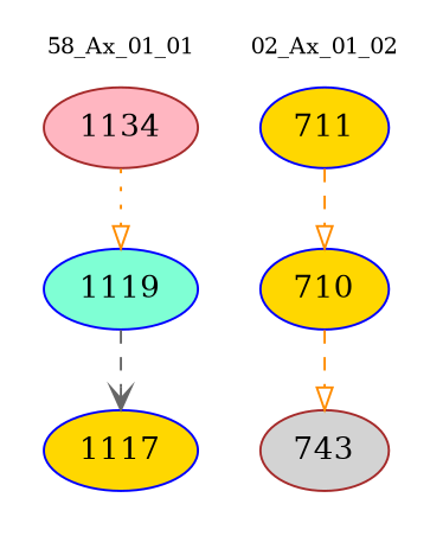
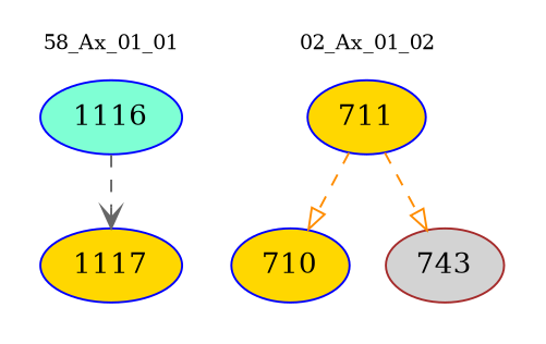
  digraph {
    node [color=blue fillcolor=gold style=filled]
    edge [arrowhead=onormal color=darkorange style=dashed]
-   n1 [color=brown fillcolor=lightpink label=1134]
-   n2 [fillcolor=aquamarine label=1119]
+   n2 [fillcolor=aquamarine label=1116]
    n3 [label=1117]
    n4 [label=711]
    n5 [label=710]
    n6 [color=brown fillcolor=lightgrey label=743]
    subgraph cluster_1 {
      color=white
      fontsize=10
      label="58_Ax_01_01"
-     n1
      n2
      n3
    }
    subgraph cluster_2 {
      color=white
      fontsize=10
      label="02_Ax_01_02"
      n4
      n5
      n6
    }
-   n1 -> n2 [style=dotted]
    n2 -> n3 [arrowhead=vee color=gray40]
    n4 -> n5
-   n5 -> n6
+   n4 -> n6
  }
